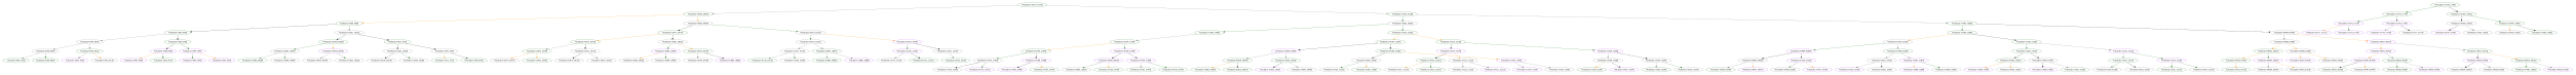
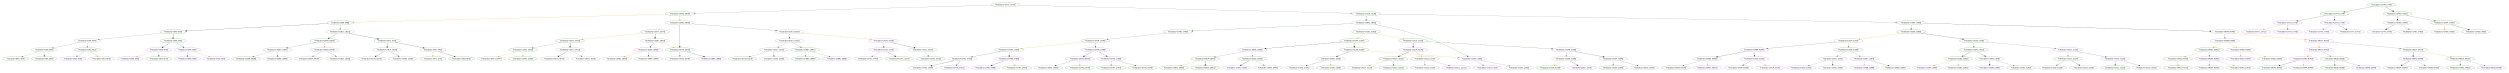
  digraph {
    fontname=Nunito
    node [color=darkgreen fontname=Nunito]
    edge [arrowhead=dot color=gray40 fontname=Nunito]
    n1 [label="Node{data=[2770, 2770]}"]
    n2 [label="Node{data=[1869, 1869]}"]
    n3 [label="Node{data=[3218, 3218]}"]
    n4 [label="Node{data=[968, 968]}"]
    n5 [color=gray40 label="Node{data=[1885, 1885]}"]
    n6 [color=gray40 label="Node{data=[2802, 2802]}"]
    n7 [label="Node{data=[7560, 7560]}"]
    n8 [label="Node{data=[960, 960]}"]
    n9 [color=gray40 label="Node{data=[1821, 1821]}"]
    n10 [label="Node{data=[1877, 1877]}"]
    n11 [color=gray40 label="Node{data=[1919, 1919]}"]
    n12 [label="Node{data=[956, 956]}"]
    n13 [color=gray40 label="Node{data=[964, 964]}"]
    n14 [label="Node{data=[972, 972]}"]
    n15 [label="Node{data=[1865, 1865]}"]
    n16 [color=purple label="Node{data=[954, 954]}"]
    n17 [color=purple label="Node{data=[958, 958]}"]
    n18 [label="Node{data=[962, 962]}"]
    n19 [color=gray40 label="Node{data=[966, 966]}"]
    n20 [color=purple label="Node{data=[953, 953]}"]
    n21 [color=purple label="Node{data=[955, 955]}"]
    n22 [label="Node{data=[957, 957]}"]
    n23 [color=purple label="Node{data=[959, 959]}"]
    n24 [color=gray40 label="Node{data=[961, 961]}"]
    n25 [color=purple label="Node{data=[963, 963]}"]
    n26 [label="Node{data=[965, 965]}"]
    n27 [label="Node{data=[967, 967]}"]
    n28 [color=gray40 label="Node{data=[970, 970]}"]
    n29 [color=gray40 label="Node{data=[1819, 1819]}"]
    n30 [color=purple label="Node{data=[1859, 1859]}"]
    n31 [color=gray40 label="Node{data=[1867, 1867]}"]
    n32 [label="Node{data=[969, 969]}"]
    n33 [label="Node{data=[971, 971]}"]
    n34 [color=gray40 label="Node{data=[1818, 1818]}"]
    n35 [color=gray40 label="Node{data=[1820, 1820]}"]
    n36 [color=gray40 label="Node{data=[1822, 1822]}"]
    n37 [color=gray40 label="Node{data=[1864, 1864]}"]
    n38 [color=gray40 label="Node{data=[1866, 1866]}"]
    n39 [label="Node{data=[1868, 1868]}"]
    n40 [label="Node{data=[1873, 1873]}"]
    n41 [color=gray40 label="Node{data=[1881, 1881]}"]
    n42 [color=gray40 label="Node{data=[1915, 1915]}"]
    n43 [color=purple label="Node{data=[2024, 2024]}"]
    n44 [color=gray40 label="Node{data=[1871, 1871]}"]
    n45 [label="Node{data=[1875, 1875]}"]
    n46 [label="Node{data=[1879, 1879]}"]
    n47 [color=purple label="Node{data=[1883, 1883]}"]
    n48 [color=gray40 label="Node{data=[1870, 1870]}"]
    n49 [color=gray40 label="Node{data=[1872, 1872]}"]
    n50 [color=gray40 label="Node{data=[1874, 1874]}"]
    n51 [label="Node{data=[1876, 1876]}"]
    n52 [color=gray40 label="Node{data=[1878, 1878]}"]
    n53 [color=purple label="Node{data=[1880, 1880]}"]
    n54 [color=gray40 label="Node{data=[1882, 1882]}"]
    n55 [color=gray40 label="Node{data=[1884, 1884]}"]
    n56 [label="Node{data=[1887, 1887]}"]
    n57 [color=gray40 label="Node{data=[1917, 1917]}"]
    n58 [color=gray40 label="Node{data=[1921, 1921]}"]
    n59 [color=purple label="Node{data=[2725, 2725]}"]
    n60 [label="Node{data=[1886, 1886]}"]
    n61 [color=purple label="Node{data=[1888, 1888]}"]
    n62 [label="Node{data=[1916, 1916]}"]
    n63 [color=gray40 label="Node{data=[1918, 1918]}"]
    n64 [label="Node{data=[1920, 1920]}"]
    n65 [label="Node{data=[2371, 2371]}"]
    n66 [color=gray40 label="Node{data=[2741, 2741]}"]
    n67 [label="Node{data=[2786, 2786]}"]
    n68 [label="Node{data=[3202, 3202]}"]
    n69 [label="Node{data=[3285, 3285]}"]
    n70 [color=gray40 label="Node{data=[8045, 8045]}"]
    n71 [label="Node{data=[2794, 2794]}"]
    n72 [label="Node{data=[3194, 3194]}"]
    n73 [label="Node{data=[3210, 3210]}"]
    n74 [label="Node{data=[2778, 2778]}"]
    n75 [label="Node{data=[2774, 2774]}"]
    n76 [label="Node{data=[2782, 2782]}"]
    n77 [label="Node{data=[2790, 2790]}"]
    n78 [color=purple label="Node{data=[2798, 2798]}"]
    n79 [color=purple label="Node{data=[2772, 2772]}"]
    n80 [color=purple label="Node{data=[2776, 2776]}"]
    n81 [color=gray40 label="Node{data=[2780, 2780]}"]
    n82 [label="Node{data=[2784, 2784]}"]
    n83 [color=purple label="Node{data=[2771, 2771]}"]
    n84 [color=purple label="Node{data=[2773, 2773]}"]
    n85 [color=purple label="Node{data=[2775, 2775]}"]
    n86 [color=gray40 label="Node{data=[2777, 2777]}"]
    n87 [color=purple label="Node{data=[2779, 2779]}"]
    n88 [color=gray40 label="Node{data=[2781, 2781]}"]
    n89 [color=gray40 label="Node{data=[2783, 2783]}"]
    n90 [label="Node{data=[2785, 2785]}"]
    n91 [color=purple label="Node{data=[2788, 2788]}"]
    n92 [color=gray40 label="Node{data=[2792, 2792]}"]
    n93 [color=purple label="Node{data=[2796, 2796]}"]
    n94 [color=purple label="Node{data=[2800, 2800]}"]
    n95 [label="Node{data=[2787, 2787]}"]
    n96 [color=purple label="Node{data=[2789, 2789]}"]
    n97 [color=purple label="Node{data=[2791, 2791]}"]
    n98 [color=gray40 label="Node{data=[2793, 2793]}"]
    n99 [label="Node{data=[2795, 2795]}"]
    n100 [label="Node{data=[2797, 2797]}"]
    n101 [label="Node{data=[2799, 2799]}"]
    n102 [color=gray40 label="Node{data=[2801, 2801]}"]
    n103 [color=purple label="Node{data=[2806, 2806]}"]
    n104 [label="Node{data=[3198, 3198]}"]
    n105 [color=purple label="Node{data=[3206, 3206]}"]
    n106 [color=purple label="Node{data=[3214, 3214]}"]
    n107 [label="Node{data=[2804, 2804]}"]
    n108 [label="Node{data=[2925, 2925]}"]
    n109 [color=purple label="Node{data=[3196, 3196]}"]
    n110 [color=gray40 label="Node{data=[3200, 3200]}"]
    n111 [label="Node{data=[2803, 2803]}"]
    n112 [label="Node{data=[2805, 2805]}"]
    n113 [color=gray40 label="Node{data=[2845, 2845]}"]
    n114 [color=purple label="Node{data=[3150, 3150]}"]
    n115 [color=gray40 label="Node{data=[3195, 3195]}"]
    n116 [color=purple label="Node{data=[3197, 3197]}"]
    n117 [label="Node{data=[3199, 3199]}"]
    n118 [color=gray40 label="Node{data=[3201, 3201]}"]
    n119 [color=gray40 label="Node{data=[3204, 3204]}"]
    n120 [color=gray40 label="Node{data=[3208, 3208]}"]
    n121 [color=gray40 label="Node{data=[3212, 3212]}"]
    n122 [label="Node{data=[3216, 3216]}"]
    n123 [color=gray40 label="Node{data=[3203, 3203]}"]
    n124 [label="Node{data=[3205, 3205]}"]
    n125 [color=purple label="Node{data=[3207, 3207]}"]
    n126 [label="Node{data=[3209, 3209]}"]
    n127 [color=purple label="Node{data=[3211, 3211]}"]
    n128 [color=gray40 label="Node{data=[3213, 3213]}"]
    n129 [label="Node{data=[3215, 3215]}"]
    n130 [color=gray40 label="Node{data=[3217, 3217]}"]
    n131 [label="Node{data=[3229, 3229]}"]
    n132 [color=gray40 label="Node{data=[3293, 3293]}"]
    n133 [color=purple label="Node{data=[8037, 8037]}"]
    n134 [color=gray40 label="Node{data=[8358, 8358]}"]
    n135 [color=purple label="Node{data=[3222, 3222]}"]
    n136 [label="Node{data=[3281, 3281]}"]
    n137 [label="Node{data=[3289, 3289]}"]
    n138 [color=purple label="Node{data=[5884, 5884]}"]
    n139 [color=purple label="Node{data=[3220, 3220]}"]
    n140 [label="Node{data=[3227, 3227]}"]
    n141 [color=gray40 label="Node{data=[3264, 3264]}"]
    n142 [label="Node{data=[3283, 3283]}"]
    n143 [color=gray40 label="Node{data=[3219, 3219]}"]
    n144 [label="Node{data=[3221, 3221]}"]
    n145 [color=gray40 label="Node{data=[3223, 3223]}"]
    n146 [color=gray40 label="Node{data=[3228, 3228]}"]
    n147 [label="Node{data=[3230, 3230]}"]
    n148 [color=purple label="Node{data=[3280, 3280]}"]
    n149 [color=gray40 label="Node{data=[3282, 3282]}"]
    n150 [color=purple label="Node{data=[3284, 3284]}"]
    n151 [color=purple label="Node{data=[3287, 3287]}"]
    n152 [color=gray40 label="Node{data=[3291, 3291]}"]
    n153 [color=purple label="Node{data=[3502, 3502]}"]
    n154 [color=gray40 label="Node{data=[5966, 5966]}"]
    n155 [color=gray40 label="Node{data=[3286, 3286]}"]
    n156 [color=purple label="Node{data=[3288, 3288]}"]
    n157 [color=gray40 label="Node{data=[3290, 3290]}"]
    n158 [color=purple label="Node{data=[3292, 3292]}"]
    n159 [color=purple label="Node{data=[3414, 3414]}"]
    n160 [color=gray40 label="Node{data=[5835, 5835]}"]
    n161 [color=purple label="Node{data=[5907, 5907]}"]
    n162 [label="Node{data=[6094, 6094]}"]
    n163 [label="Node{data=[8017, 8017]}"]
    n164 [color=purple label="Node{data=[8041, 8041]}"]
    n165 [color=gray40 label="Node{data=[8356, 8356]}"]
    n166 [label="Node{data=[8362, 8362]}"]
    n167 [label="Node{data=[8015, 8015]}"]
    n168 [color=purple label="Node{data=[8035, 8035]}"]
    n169 [label="Node{data=[8039, 8039]}"]
    n170 [color=purple label="Node{data=[8043, 8043]}"]
    n171 [label="Node{data=[7982, 7982]}"]
    n172 [color=purple label="Node{data=[8016, 8016]}"]
    n173 [color=gray40 label="Node{data=[8034, 8034]}"]
    n174 [color=gray40 label="Node{data=[8036, 8036]}"]
    n175 [label="Node{data=[8038, 8038]}"]
    n176 [color=purple label="Node{data=[8040, 8040]}"]
    n177 [label="Node{data=[8042, 8042]}"]
    n178 [color=gray40 label="Node{data=[8044, 8044]}"]
    n179 [color=gray40 label="Node{data=[8355, 8355]}"]
    n180 [color=purple label="Node{data=[8357, 8357]}"]
    n181 [color=purple label="Node{data=[8360, 8360]}"]
    n182 [label="Node{data=[8410, 8410]}"]
    n183 [color=gray40 label="Node{data=[8359, 8359]}"]
    n184 [color=gray40 label="Node{data=[8361, 8361]}"]
    n185 [label="Node{data=[8411, 8411]}"]
    n1 -> n2 [arrowhead=diamond]
    n1 -> n3 [arrowhead=normal]
    n2 -> n4 [color=darkorange]
    n2 -> n5 [color=darkorange]
    n3 -> n6 [color=darkgreen]
    n3 -> n7 [arrowhead=diamond]
    n4 -> n8 [arrowhead=diamond color=black]
    n4 -> n9 [arrowhead=diamond]
-   n5 -> n10 [arrowhead=diamond color=black]
+   n5 -> n46 [arrowhead=diamond color=black]
    n5 -> n11 [arrowhead=normal color=darkgreen]
    n6 -> n67 [arrowhead=diamond color=darkgreen]
-   n6 -> n68 [color=darkgreen]
+   n6 -> n109 [color=darkgreen]
    n7 -> n69 [color=darkgreen]
    n7 -> n70 [color=black]
    n8 -> n12 [color=black]
    n8 -> n13
    n9 -> n14 [arrowhead=diamond color=black]
    n9 -> n15 [color=black]
    n10 -> n40 [color=darkorange]
    n10 -> n41 [arrowhead=diamond color=black]
    n11 -> n42 [arrowhead=diamond color=darkgreen]
    n11 -> n43 [arrowhead=normal color=darkorange]
    n12 -> n16 [arrowhead=diamond color=darkgreen]
    n12 -> n17 [color=black]
    n13 -> n18 [arrowhead=diamond]
    n13 -> n19
    n14 -> n28 [arrowhead=normal color=black]
    n14 -> n29 [color=black]
    n15 -> n30 [arrowhead=diamond color=darkorange]
    n15 -> n31 [arrowhead=normal color=darkgreen]
    n16 -> n20 [arrowhead=diamond color=darkorange]
    n16 -> n21 [color=darkgreen]
    n17 -> n22 [arrowhead=diamond color=darkgreen]
    n17 -> n23 [arrowhead=diamond color=darkorange]
    n18 -> n24 [arrowhead=diamond color=darkorange]
    n18 -> n25 [arrowhead=diamond]
    n19 -> n26 [arrowhead=diamond color=darkgreen]
    n19 -> n27
    n28 -> n32 [arrowhead=normal color=black]
    n28 -> n33 [arrowhead=normal color=darkorange]
    n29 -> n34 [arrowhead=diamond color=darkgreen]
    n29 -> n35 [color=black]
    n30 -> n36 [arrowhead=normal color=darkgreen]
    n30 -> n37
    n31 -> n38 [color=darkgreen]
    n31 -> n39 [arrowhead=diamond]
    n40 -> n44 [arrowhead=diamond color=black]
    n40 -> n45 [arrowhead=diamond]
    n41 -> n46 [arrowhead=normal color=darkorange]
    n41 -> n47 [arrowhead=diamond color=darkgreen]
    n42 -> n56 [arrowhead=diamond]
    n42 -> n57 [arrowhead=normal]
    n43 -> n58 [color=black]
    n43 -> n59 [color=darkgreen]
    n44 -> n48 [color=black]
    n44 -> n49
    n45 -> n50 [color=darkorange]
    n45 -> n51 [arrowhead=normal color=darkorange]
    n46 -> n52 [arrowhead=diamond]
    n46 -> n53 [color=black]
    n47 -> n54 [color=darkorange]
    n47 -> n55 [arrowhead=diamond color=darkgreen]
    n56 -> n60 [arrowhead=diamond]
    n56 -> n61
    n57 -> n62
    n57 -> n63 [color=darkgreen]
    n58 -> n64 [arrowhead=diamond]
    n59 -> n65 [color=black]
    n59 -> n66
    n67 -> n71
    n68 -> n72 [arrowhead=normal color=darkorange]
    n68 -> n73 [arrowhead=normal color=darkorange]
    n69 -> n131 [color=black]
    n69 -> n132 [color=darkorange]
    n70 -> n133 [arrowhead=diamond color=darkorange]
    n70 -> n134 [arrowhead=diamond]
    n71 -> n77 [arrowhead=normal color=darkorange]
    n71 -> n78 [arrowhead=diamond color=darkgreen]
    n72 -> n103 [arrowhead=diamond color=black]
    n72 -> n104 [arrowhead=diamond color=black]
    n73 -> n105 [arrowhead=diamond color=darkgreen]
    n73 -> n106 [arrowhead=normal color=black]
    n74 -> n75 [arrowhead=normal color=darkgreen]
    n74 -> n76 [arrowhead=diamond color=black]
    n75 -> n79 [arrowhead=diamond color=darkgreen]
    n75 -> n80 [arrowhead=normal color=black]
    n76 -> n81 [arrowhead=diamond color=black]
    n76 -> n82 [arrowhead=normal color=darkgreen]
    n77 -> n91 [color=black]
    n77 -> n92 [arrowhead=normal color=darkgreen]
    n78 -> n93 [arrowhead=normal color=black]
    n78 -> n94 [color=black]
    n79 -> n83 [arrowhead=normal color=darkorange]
    n79 -> n84 [color=darkgreen]
    n80 -> n85 [arrowhead=normal]
    n80 -> n86 [color=black]
    n81 -> n87 [arrowhead=diamond color=black]
    n81 -> n88 [arrowhead=diamond]
    n82 -> n89 [color=darkorange]
    n82 -> n90 [color=black]
    n91 -> n95 [color=darkorange]
    n91 -> n96 [arrowhead=diamond color=black]
    n92 -> n97 [color=darkgreen]
    n92 -> n98 [color=black]
    n93 -> n99 [color=darkgreen]
    n93 -> n100
    n94 -> n101 [color=darkorange]
    n94 -> n102 [color=darkgreen]
    n103 -> n107 [arrowhead=diamond]
    n103 -> n108 [arrowhead=normal]
    n104 -> n109 [arrowhead=diamond color=darkorange]
    n104 -> n110 [arrowhead=normal color=black]
    n105 -> n119 [arrowhead=diamond color=black]
    n105 -> n120 [arrowhead=normal]
    n106 -> n121 [arrowhead=normal color=darkorange]
    n106 -> n122 [arrowhead=diamond color=black]
    n107 -> n111 [color=black]
    n107 -> n112 [color=darkorange]
    n108 -> n113 [arrowhead=normal]
    n108 -> n114 [color=black]
    n109 -> n115 [arrowhead=normal]
    n109 -> n116 [arrowhead=normal]
    n110 -> n117 [arrowhead=diamond color=darkorange]
    n110 -> n118 [color=darkgreen]
    n119 -> n123 [color=darkgreen]
    n119 -> n124 [arrowhead=diamond]
    n120 -> n125 [arrowhead=normal color=black]
    n120 -> n126 [color=darkorange]
    n121 -> n127
    n121 -> n128 [arrowhead=normal]
    n122 -> n129 [color=darkgreen]
    n122 -> n130 [arrowhead=diamond color=darkorange]
    n131 -> n135 [arrowhead=diamond]
    n131 -> n136 [arrowhead=normal color=darkgreen]
    n132 -> n137 [arrowhead=diamond]
    n132 -> n138 [arrowhead=normal color=darkgreen]
    n133 -> n163 [arrowhead=normal]
    n133 -> n164 [color=darkorange]
    n134 -> n165 [arrowhead=normal color=darkorange]
    n134 -> n166 [arrowhead=diamond color=darkorange]
    n135 -> n139 [color=darkgreen]
    n135 -> n140 [arrowhead=normal]
    n136 -> n141 [arrowhead=normal color=black]
    n136 -> n142 [arrowhead=normal color=black]
    n137 -> n151 [arrowhead=normal]
    n137 -> n152 [arrowhead=normal]
    n138 -> n153 [arrowhead=normal color=black]
    n138 -> n154 [arrowhead=diamond color=black]
    n139 -> n143 [arrowhead=diamond color=darkgreen]
    n139 -> n144 [arrowhead=diamond color=darkgreen]
    n140 -> n145 [arrowhead=normal color=black]
    n140 -> n146 [arrowhead=normal color=darkgreen]
    n141 -> n147 [arrowhead=normal]
    n141 -> n148 [arrowhead=diamond color=black]
    n142 -> n149 [color=darkorange]
    n142 -> n150 [color=darkorange]
    n151 -> n155 [color=darkgreen]
    n151 -> n156 [arrowhead=normal color=darkorange]
    n152 -> n157 [arrowhead=normal color=black]
    n152 -> n158 [arrowhead=diamond]
    n153 -> n159 [arrowhead=normal color=darkorange]
    n153 -> n160 [arrowhead=normal color=darkgreen]
    n154 -> n161 [arrowhead=normal color=darkorange]
    n154 -> n162 [arrowhead=diamond]
    n163 -> n167 [color=darkorange]
    n163 -> n168 [color=black]
    n164 -> n169 [arrowhead=normal]
    n164 -> n170 [arrowhead=diamond color=darkorange]
    n165 -> n179 [color=darkorange]
    n165 -> n180 [arrowhead=diamond color=darkorange]
    n166 -> n181 [arrowhead=normal color=darkgreen]
    n166 -> n182 [color=darkorange]
    n167 -> n171 [arrowhead=normal color=darkgreen]
    n167 -> n172
    n168 -> n173 [color=black]
    n168 -> n174
    n169 -> n175 [color=darkgreen]
    n169 -> n176
    n170 -> n177 [arrowhead=normal color=black]
    n170 -> n178 [color=darkorange]
    n181 -> n183
    n181 -> n184 [color=darkorange]
    n182 -> n185 [color=darkorange]
  }
